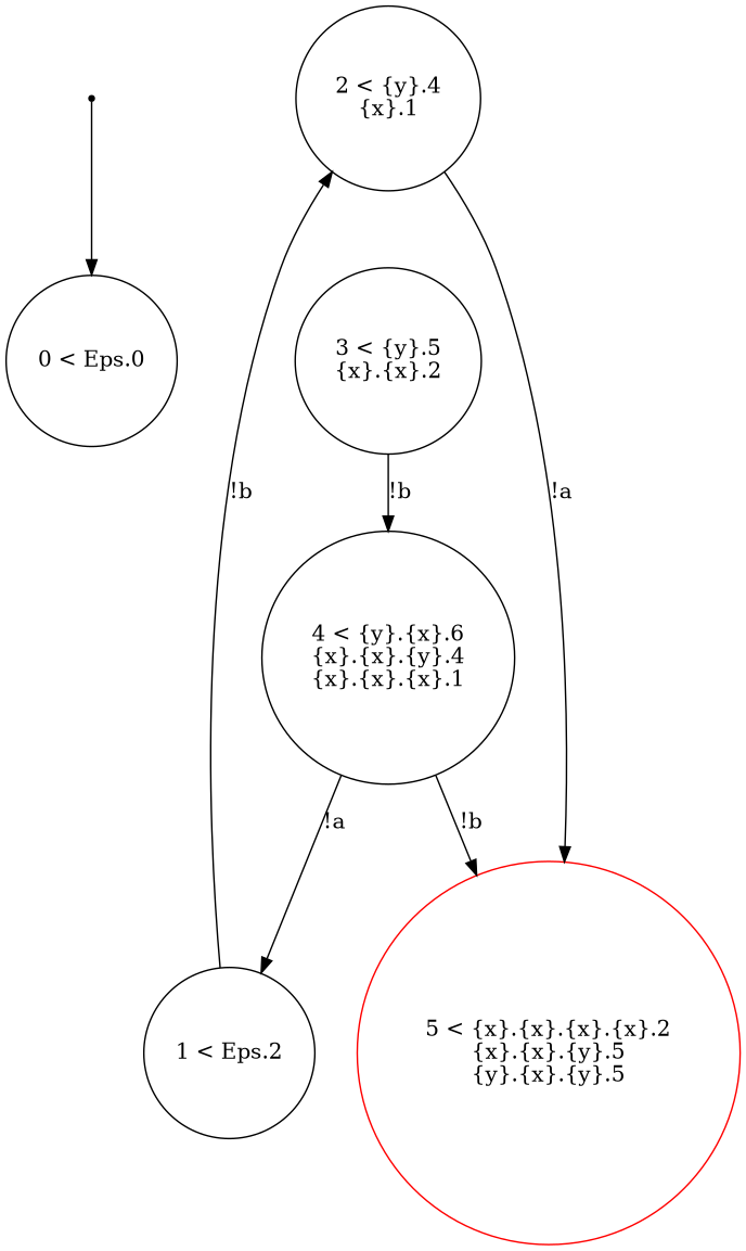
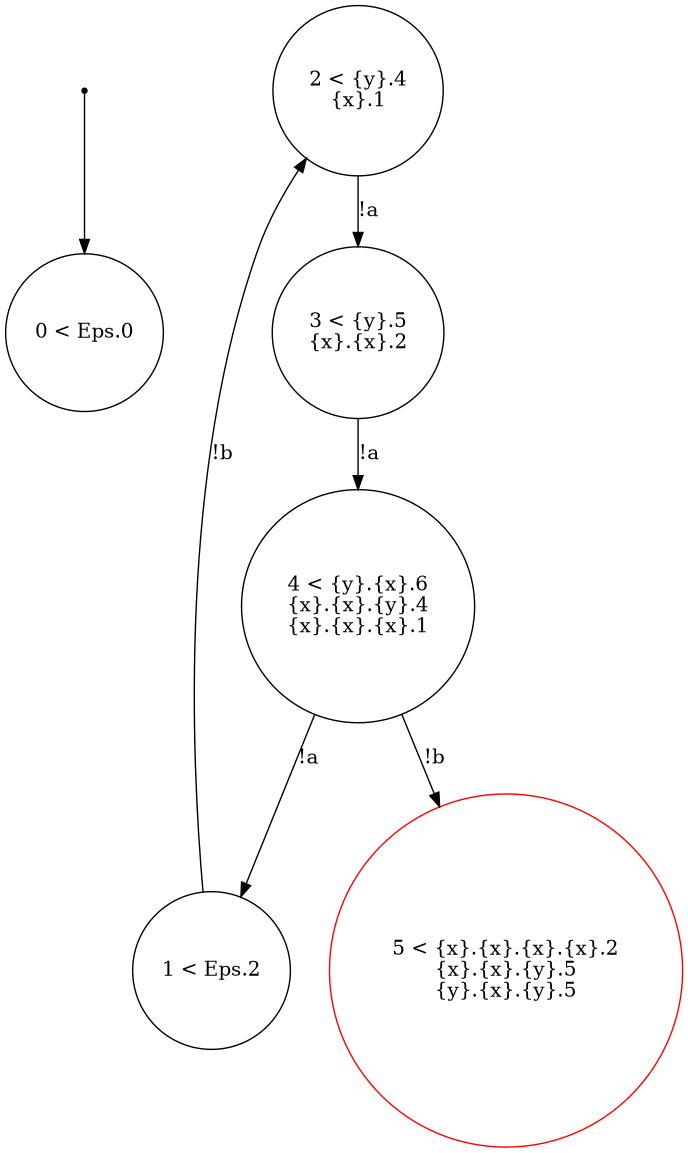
  digraph {
    node [shape=circle]
    ENTRY [shape=point]
    n2 [label="0 < Eps.0\n"]
    n3 [label="2 < {y}.4\n{x}.1\n"]
    n4 [label="3 < {y}.5\n{x}.{x}.2\n"]
    n5 [label="4 < {y}.{x}.6\n{x}.{x}.{y}.4\n{x}.{x}.{x}.1\n"]
    n6 [label="1 < Eps.2\n"]
    n7 [color=red label="5 < {x}.{x}.{x}.{x}.2\n{x}.{x}.{y}.5\n{y}.{x}.{y}.5\n"]
    ENTRY -> n2
-   n3 -> n7 [label="!a"]
-   n4 -> n5 [label="!b"]
+   n3 -> n4 [label="!a"]
+   n4 -> n5 [label="!a"]
    n5 -> n6 [label="!a"]
    n5 -> n7 [label="!b"]
    n6 -> n3 [label="!b"]
  }
